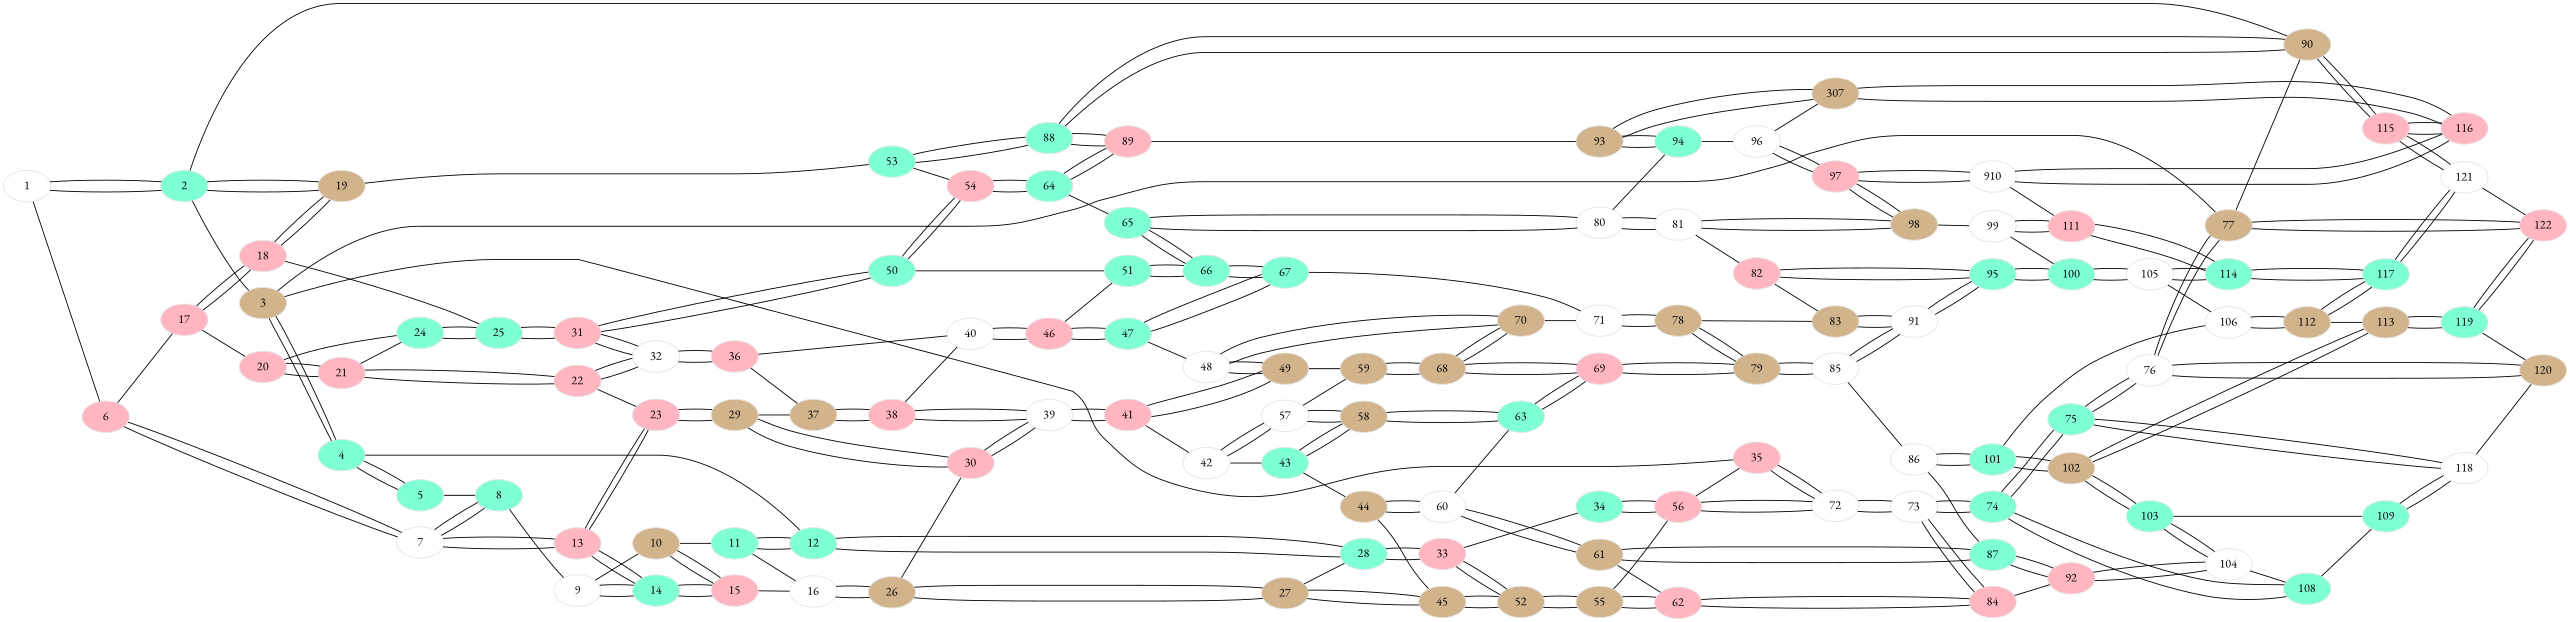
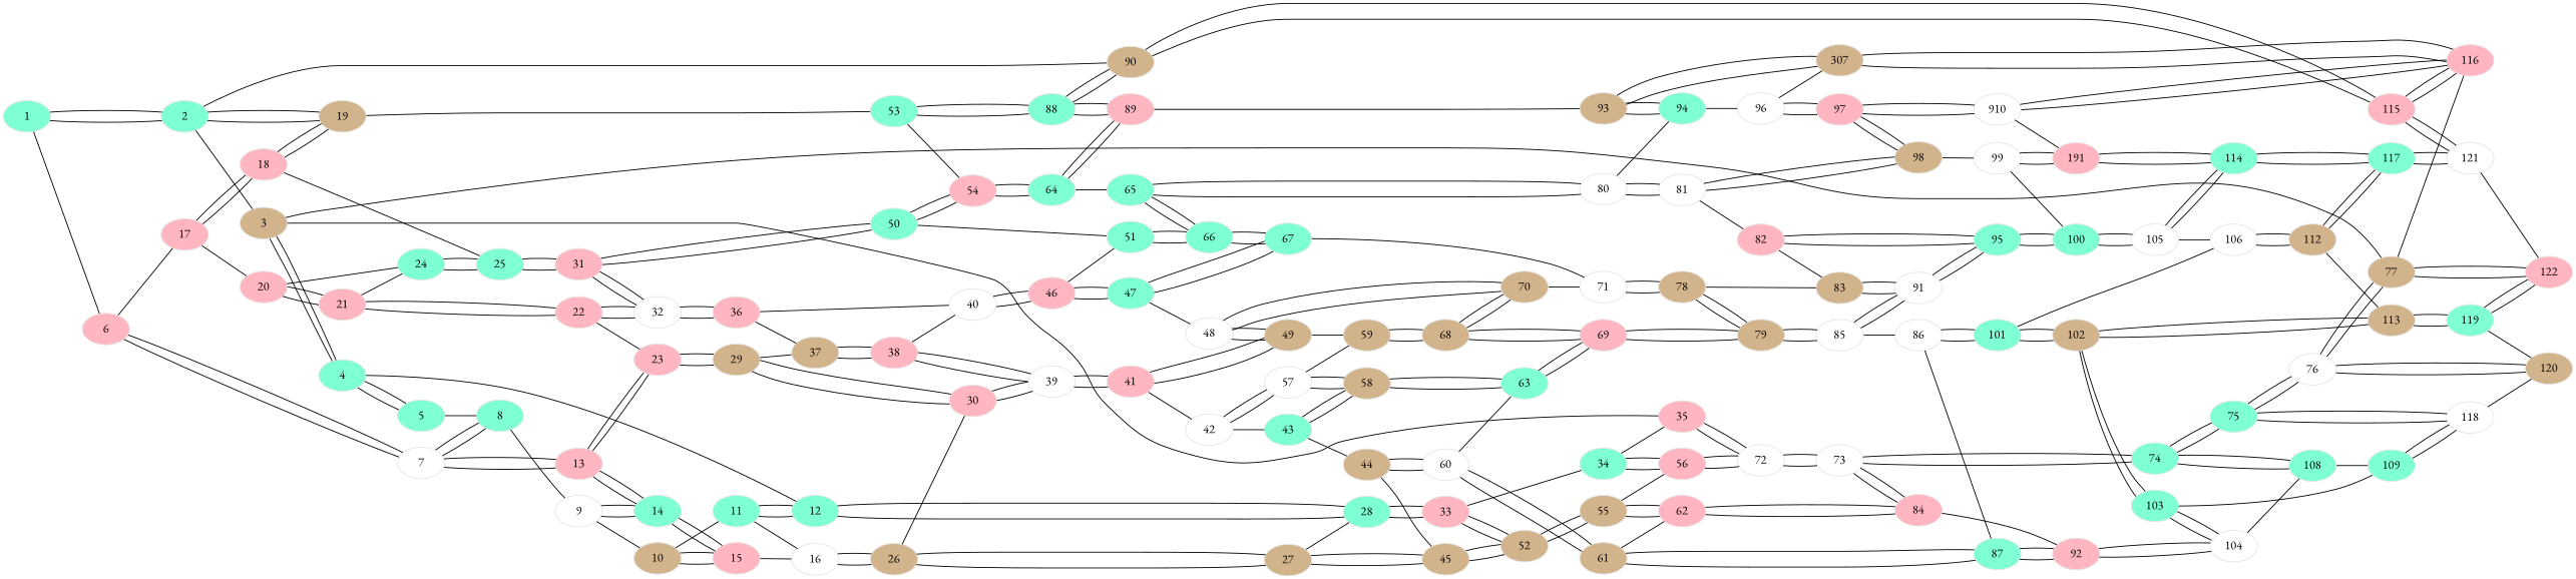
  graph {
    fontname="EB Garamond"
    rankdir=LR
    node [color=gray90 fillcolor=aquamarine fontname="EB Garamond" style=filled]
    edge [fontname="EB Garamond"]
-   1 [fillcolor=white]
+   1
    2
    6 [fillcolor=lightpink]
    3 [fillcolor=tan]
    19 [fillcolor=tan]
    90 [fillcolor=tan]
    7 [fillcolor=white]
    17 [fillcolor=lightpink]
    4
    35 [fillcolor=lightpink]
    77 [fillcolor=tan]
    53
    115 [fillcolor=lightpink]
    5
    12
    72 [fillcolor=white]
    122 [fillcolor=lightpink]
    8
    28
    9 [fillcolor=white]
    13 [fillcolor=lightpink]
    18 [fillcolor=lightpink]
    20 [fillcolor=lightpink]
    14
    23 [fillcolor=lightpink]
    10 [fillcolor=tan]
    11
    15 [fillcolor=lightpink]
    16 [fillcolor=white]
    26 [fillcolor=tan]
    33 [fillcolor=lightpink]
    29 [fillcolor=tan]
    27 [fillcolor=tan]
    30 [fillcolor=lightpink]
    25
    21 [fillcolor=lightpink]
    24
    31 [fillcolor=lightpink]
    54 [fillcolor=lightpink]
    88
    22 [fillcolor=lightpink]
    32 [fillcolor=white]
    36 [fillcolor=lightpink]
    37 [fillcolor=tan]
    50
    45 [fillcolor=tan]
    39 [fillcolor=white]
    52 [fillcolor=tan]
    34
    38 [fillcolor=lightpink]
    41 [fillcolor=lightpink]
    51
    40 [fillcolor=white]
    56 [fillcolor=lightpink]
    55 [fillcolor=tan]
    73 [fillcolor=white]
    46 [fillcolor=lightpink]
    42 [fillcolor=white]
    49 [fillcolor=tan]
    47
    43
    57 [fillcolor=white]
    59 [fillcolor=tan]
    44 [fillcolor=tan]
    58 [fillcolor=tan]
    60 [fillcolor=white]
    63
    61 [fillcolor=tan]
    48 [fillcolor=white]
    67
    66
    70 [fillcolor=tan]
    71 [fillcolor=white]
    68 [fillcolor=tan]
    64
    62 [fillcolor=lightpink]
    89 [fillcolor=lightpink]
    65
    84 [fillcolor=lightpink]
    69 [fillcolor=lightpink]
    87
    92 [fillcolor=lightpink]
    79 [fillcolor=tan]
    80 [fillcolor=white]
    93 [fillcolor=tan]
    81 [fillcolor=white]
    94
    78 [fillcolor=tan]
    85 [fillcolor=white]
    83 [fillcolor=tan]
    74
    75
    108
    76 [fillcolor=white]
    118 [fillcolor=white]
    109
    120 [fillcolor=tan]
    91 [fillcolor=white]
    86 [fillcolor=white]
    82 [fillcolor=lightpink]
    98 [fillcolor=tan]
    96 [fillcolor=white]
    95
    99 [fillcolor=white]
    100
    104 [fillcolor=white]
    101
    102 [fillcolor=tan]
    106 [fillcolor=white]
    n110 [fillcolor=tan label=307]
    116 [fillcolor=lightpink]
    121 [fillcolor=white]
    97 [fillcolor=lightpink]
    105 [fillcolor=white]
    n115 [fillcolor=white label=910]
-   111 [fillcolor=lightpink]
+   111 [fillcolor=lightpink label=191]
    114
    103
    113 [fillcolor=tan]
    112 [fillcolor=tan]
    119
    117
    1 -- 2
    1 -- 2
    1 -- 6
    2 -- 3
    2 -- 19
    2 -- 19
    2 -- 90
    6 -- 7
    6 -- 7
    6 -- 17
    3 -- 4
    3 -- 4
    3 -- 35
    3 -- 77
    19 -- 53
    90 -- 115
    90 -- 115
    7 -- 8
    7 -- 8
    7 -- 13
    7 -- 13
    17 -- 18
    17 -- 18
    17 -- 20
    4 -- 5
    4 -- 5
    4 -- 12
    35 -- 72
    35 -- 72
-   77 -- 90
+   77 -- 116
    77 -- 122
    77 -- 122
    53 -- 54
    53 -- 88
    53 -- 88
    115 -- 116
    115 -- 116
    115 -- 121
    115 -- 121
    5 -- 8
    12 -- 28
    12 -- 28
    72 -- 73
    72 -- 73
    8 -- 9
    28 -- 33
    28 -- 33
    9 -- 14
    9 -- 14
    9 -- 10
    13 -- 14
    13 -- 14
    13 -- 23
    13 -- 23
    18 -- 19
    18 -- 19
    18 -- 25
    20 -- 21
    20 -- 21
    20 -- 24
    14 -- 15
    14 -- 15
    23 -- 29
    23 -- 29
    10 -- 11
    10 -- 15
    10 -- 15
    11 -- 12
    11 -- 12
    11 -- 16
    15 -- 16
    16 -- 26
    16 -- 26
    26 -- 27
    26 -- 27
    26 -- 30
    33 -- 52
    33 -- 52
    33 -- 34
    29 -- 30
    29 -- 30
    29 -- 37
    27 -- 28
    27 -- 45
    27 -- 45
    30 -- 39
    30 -- 39
    25 -- 31
    25 -- 31
    21 -- 24
    21 -- 22
    21 -- 22
    24 -- 25
    24 -- 25
    31 -- 32
    31 -- 32
    31 -- 50
    31 -- 50
    54 -- 64
    54 -- 64
    88 -- 90
    88 -- 90
    88 -- 89
    88 -- 89
    22 -- 23
    22 -- 32
    22 -- 32
    32 -- 36
    32 -- 36
    36 -- 37
    36 -- 40
    37 -- 38
    37 -- 38
    50 -- 54
    50 -- 54
    50 -- 51
    45 -- 52
    45 -- 52
    39 -- 41
    39 -- 41
    52 -- 55
    52 -- 55
-   56 -- 35
+   34 -- 35
    34 -- 56
    34 -- 56
    38 -- 39
    38 -- 39
    38 -- 40
    41 -- 42
    41 -- 49
    41 -- 49
    51 -- 66
    51 -- 66
    40 -- 46
    40 -- 46
    56 -- 72
    56 -- 72
    55 -- 56
    55 -- 62
    55 -- 62
    73 -- 84
    73 -- 84
    73 -- 74
    73 -- 74
    46 -- 51
    46 -- 47
    46 -- 47
    42 -- 43
    42 -- 57
    42 -- 57
    49 -- 59
    47 -- 48
    47 -- 67
    47 -- 67
    43 -- 44
    43 -- 58
    43 -- 58
    57 -- 59
    57 -- 58
    57 -- 58
    59 -- 68
    59 -- 68
    44 -- 45
    44 -- 60
    44 -- 60
    58 -- 63
    58 -- 63
    60 -- 63
    60 -- 61
    60 -- 61
    63 -- 69
    63 -- 69
    61 -- 62
    61 -- 87
    61 -- 87
    48 -- 49
    48 -- 49
    48 -- 70
    48 -- 70
    67 -- 71
    66 -- 67
    66 -- 67
    70 -- 71
    71 -- 78
    71 -- 78
    68 -- 70
    68 -- 70
    68 -- 69
    68 -- 69
    64 -- 89
    64 -- 89
    64 -- 65
    62 -- 84
    62 -- 84
    89 -- 93
    65 -- 66
    65 -- 66
    65 -- 80
    65 -- 80
    84 -- 92
    69 -- 79
    69 -- 79
    87 -- 92
    87 -- 92
    92 -- 104
    92 -- 104
    79 -- 85
    79 -- 85
    80 -- 81
    80 -- 81
    80 -- 94
    93 -- 94
    93 -- 94
    93 -- n110
    93 -- n110
    81 -- 82
    81 -- 98
    81 -- 98
    94 -- 96
    78 -- 79
    78 -- 79
    78 -- 83
    85 -- 91
    85 -- 91
    85 -- 86
    83 -- 91
    83 -- 91
    74 -- 75
    74 -- 75
    74 -- 108
    74 -- 108
    75 -- 76
    75 -- 76
    75 -- 118
    75 -- 118
    108 -- 109
    76 -- 77
    76 -- 77
    76 -- 120
    76 -- 120
    118 -- 120
    109 -- 118
    109 -- 118
    91 -- 95
    91 -- 95
    86 -- 87
    86 -- 101
    86 -- 101
    82 -- 83
    82 -- 95
    82 -- 95
    98 -- 99
    96 -- n110
    96 -- 97
    96 -- 97
    95 -- 100
    95 -- 100
    99 -- 100
    99 -- 111
    99 -- 111
    100 -- 105
    100 -- 105
    104 -- 108
    101 -- 102
    101 -- 102
    101 -- 106
    102 -- 103
    102 -- 103
    102 -- 113
    102 -- 113
    106 -- 112
    106 -- 112
    n110 -- 116
    n110 -- 116
    121 -- 122
    97 -- 98
    97 -- 98
    97 -- n115
    97 -- n115
    105 -- 106
    105 -- 114
    105 -- 114
    n115 -- 116
    n115 -- 116
    n115 -- 111
    111 -- 114
    111 -- 114
    114 -- 117
    114 -- 117
    103 -- 109
    103 -- 104
    103 -- 104
    113 -- 119
    113 -- 119
    112 -- 113
    112 -- 117
    112 -- 117
    119 -- 122
    119 -- 122
    119 -- 120
    117 -- 121
    117 -- 121
  }
